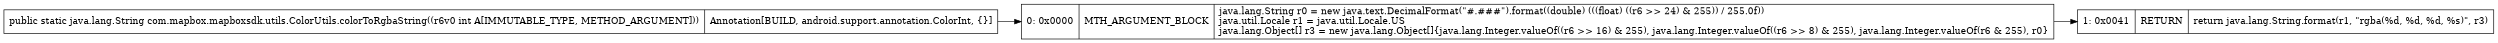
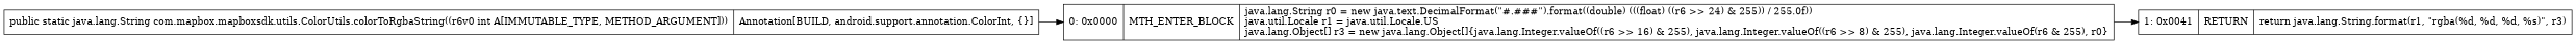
  digraph {
    rankdir=LR
    node [shape=record]
-   n1 [label="{0\:\ 0x0000|MTH_ARGUMENT_BLOCK\l|java.lang.String r0 = new java.text.DecimalFormat(\"#.###\").format((double) (((float) ((r6 \>\> 24) & 255)) \/ 255.0f))\ljava.util.Locale r1 = java.util.Locale.US\ljava.lang.Object[] r3 = new java.lang.Object[]\{java.lang.Integer.valueOf((r6 \>\> 16) & 255), java.lang.Integer.valueOf((r6 \>\> 8) & 255), java.lang.Integer.valueOf(r6 & 255), r0\}\l}"]
+   n1 [label="{0\:\ 0x0000|MTH_ENTER_BLOCK\l|java.lang.String r0 = new java.text.DecimalFormat(\"#.###\").format((double) (((float) ((r6 \>\> 24) & 255)) \/ 255.0f))\ljava.util.Locale r1 = java.util.Locale.US\ljava.lang.Object[] r3 = new java.lang.Object[]\{java.lang.Integer.valueOf((r6 \>\> 16) & 255), java.lang.Integer.valueOf((r6 \>\> 8) & 255), java.lang.Integer.valueOf(r6 & 255), r0\}\l}"]
    n2 [label="{1\:\ 0x0041|RETURN\l|return java.lang.String.format(r1, \"rgba(%d, %d, %d, %s)\", r3)\l}"]
    n3 [label="{public static java.lang.String com.mapbox.mapboxsdk.utils.ColorUtils.colorToRgbaString((r6v0 int A[IMMUTABLE_TYPE, METHOD_ARGUMENT]))  | Annotation[BUILD, android.support.annotation.ColorInt, \{\}]\l}"]
    n1 -> n2
    n3 -> n1
  }
